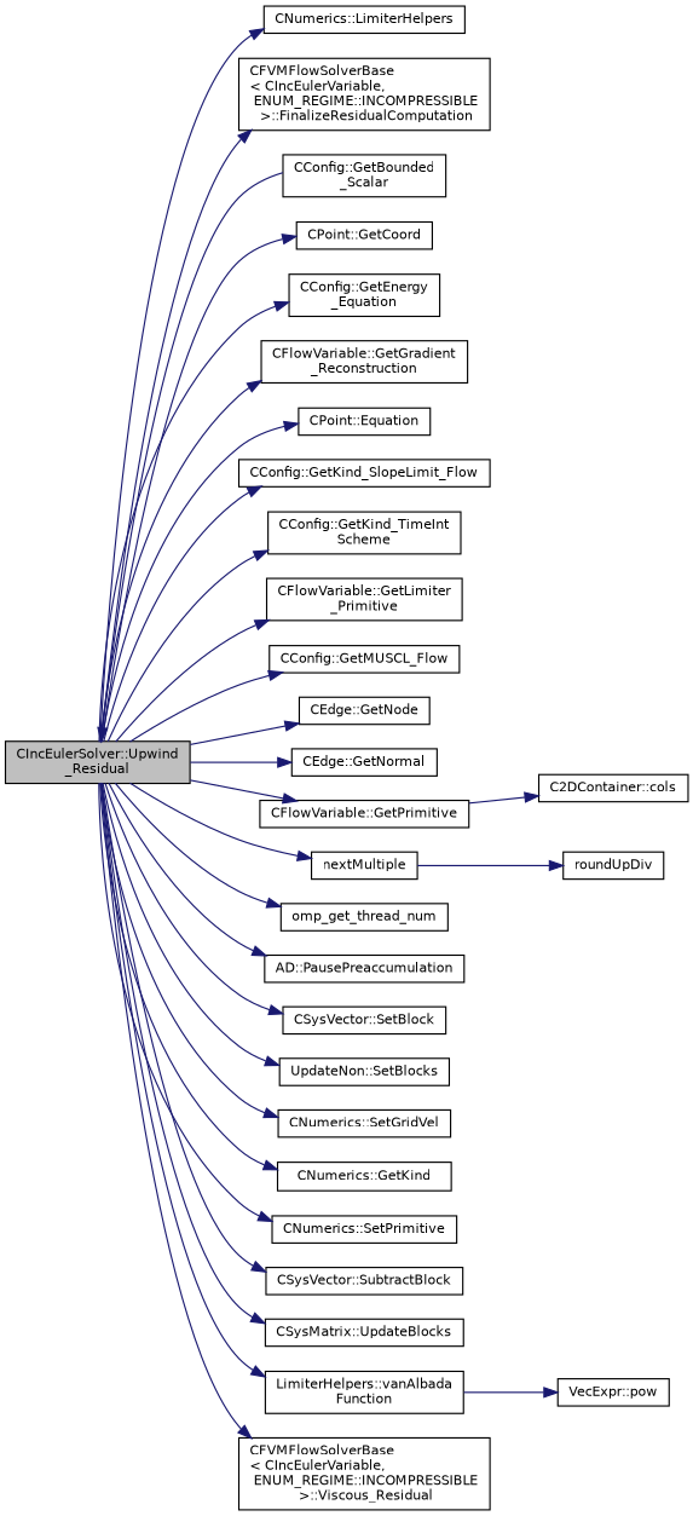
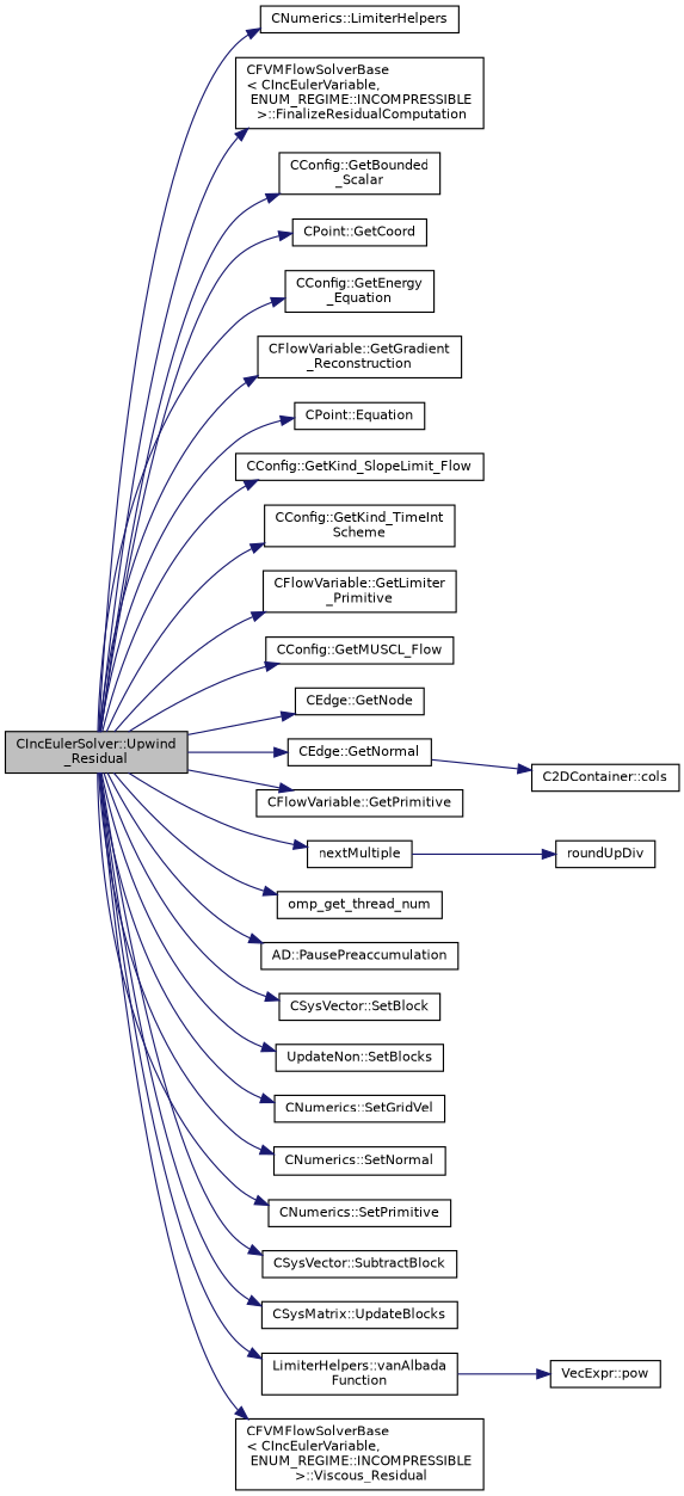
  digraph {
    rankdir=LR
    node [color=black fillcolor=white fontname=Helvetica fontsize=10 shape=record style=filled]
    edge [color=midnightblue fontname=Helvetica fontsize=10 labelfontname=Helvetica labelfontsize=10 style=solid]
    n1 [fillcolor=grey75 fontcolor=black height=0.2 label="CIncEulerSolver::Upwind\l_Residual" width=0.4]
    n2 [height=0.2 label="CNumerics::LimiterHelpers" width=0.4]
    n3 [height=0.2 label="CFVMFlowSolverBase\l\< CIncEulerVariable,\l ENUM_REGIME::INCOMPRESSIBLE\l \>::FinalizeResidualComputation" width=0.4]
    n4 [height=0.2 label="CConfig::GetBounded\l_Scalar" width=0.4]
    n5 [height=0.2 label="CPoint::GetCoord" width=0.4]
    n6 [height=0.2 label="CConfig::GetEnergy\l_Equation" width=0.4]
    n7 [height=0.2 label="CFlowVariable::GetGradient\l_Reconstruction" width=0.4]
    n8 [height=0.2 label="CPoint::Equation" width=0.4]
    n9 [height=0.2 label="CConfig::GetKind_SlopeLimit_Flow" width=0.4]
    n10 [height=0.2 label="CConfig::GetKind_TimeInt\lScheme" width=0.4]
    n11 [height=0.2 label="CFlowVariable::GetLimiter\l_Primitive" width=0.4]
    n12 [height=0.2 label="CConfig::GetMUSCL_Flow" width=0.4]
    n13 [height=0.2 label="CEdge::GetNode" width=0.4]
    n14 [height=0.2 label="CEdge::GetNormal" width=0.4]
    n15 [height=0.2 label="CFlowVariable::GetPrimitive" width=0.4]
    n16 [height=0.2 label=nextMultiple width=0.4]
    n17 [height=0.2 label=omp_get_thread_num width=0.4]
    n18 [height=0.2 label="AD::PausePreaccumulation" width=0.4]
    n19 [height=0.2 label="CSysVector::SetBlock" width=0.4]
    n20 [height=0.2 label="UpdateNon::SetBlocks" width=0.4]
    n21 [height=0.2 label="CNumerics::SetGridVel" width=0.4]
-   n22 [height=0.2 label="CNumerics::GetKind" width=0.4]
+   n22 [height=0.2 label="CNumerics::SetNormal" width=0.4]
    n23 [height=0.2 label="CNumerics::SetPrimitive" width=0.4]
    n24 [height=0.2 label="CSysVector::SubtractBlock" width=0.4]
    n25 [height=0.2 label="CSysMatrix::UpdateBlocks" width=0.4]
    n26 [height=0.2 label="LimiterHelpers::vanAlbada\lFunction" width=0.4]
    n27 [height=0.2 label="CFVMFlowSolverBase\l\< CIncEulerVariable,\l ENUM_REGIME::INCOMPRESSIBLE\l \>::Viscous_Residual" width=0.4]
    n28 [height=0.2 label="C2DContainer::cols" width=0.4]
    n29 [height=0.2 label=roundUpDiv width=0.4]
    n30 [height=0.2 label="VecExpr::pow" width=0.4]
    n1 -> n2
    n1 -> n3
-   n4 -> n1
+   n1 -> n4
    n1 -> n5
    n1 -> n6
    n1 -> n7
    n1 -> n8
    n1 -> n9
    n1 -> n10
    n1 -> n11
    n1 -> n12
    n1 -> n13
    n1 -> n14
    n1 -> n15
    n1 -> n16
    n1 -> n17
    n1 -> n18
    n1 -> n19
    n1 -> n20
    n1 -> n21
    n1 -> n22
    n1 -> n23
    n1 -> n24
    n1 -> n25
    n1 -> n26
    n1 -> n27
-   n15 -> n28
+   n14 -> n28
    n16 -> n29
    n26 -> n30
  }
